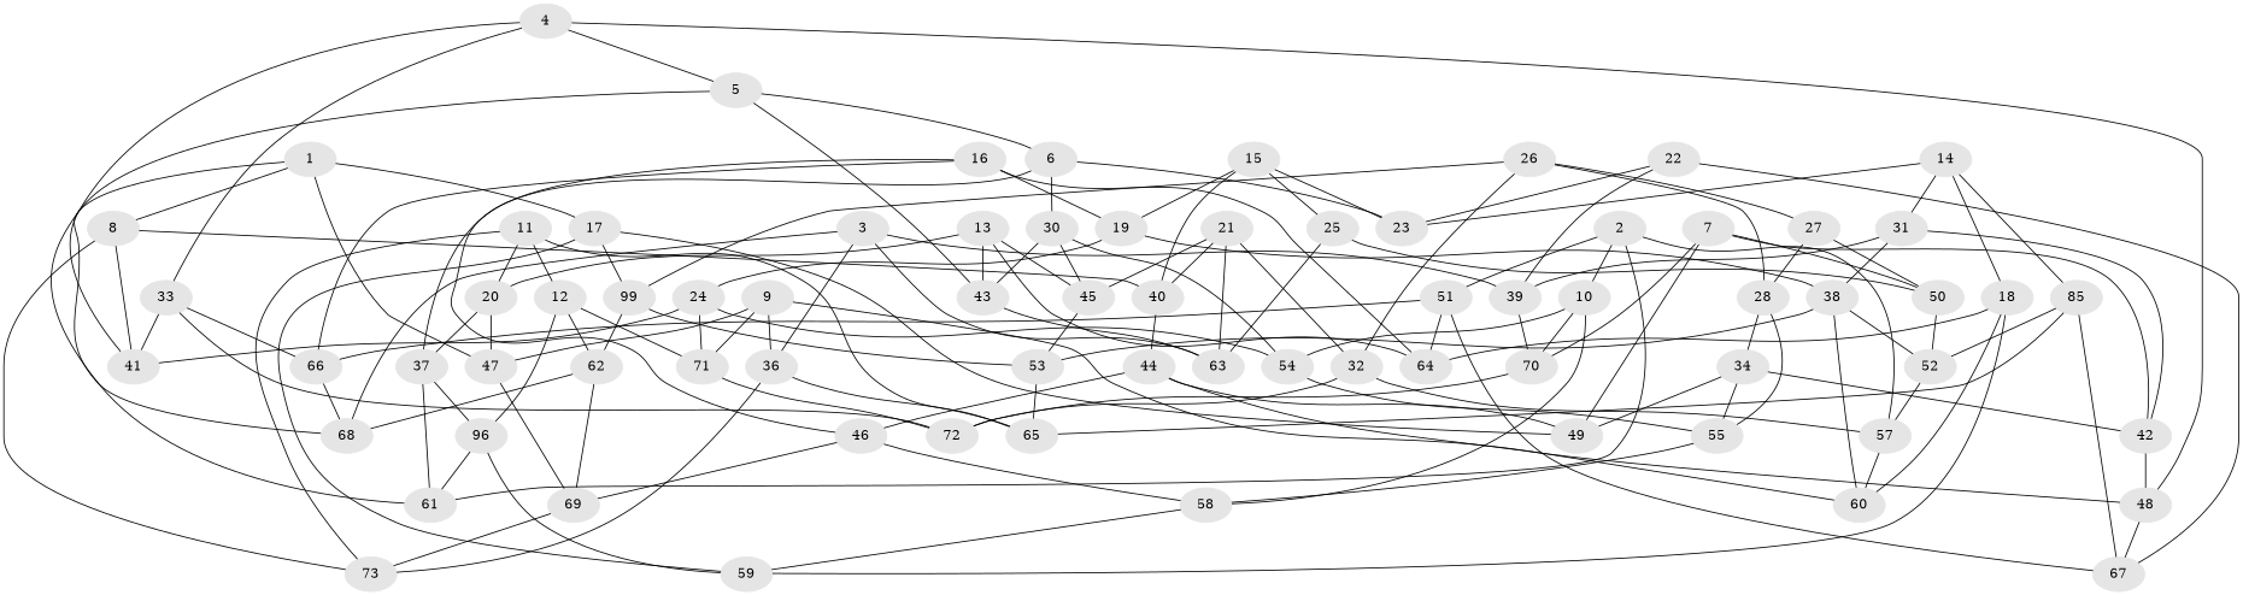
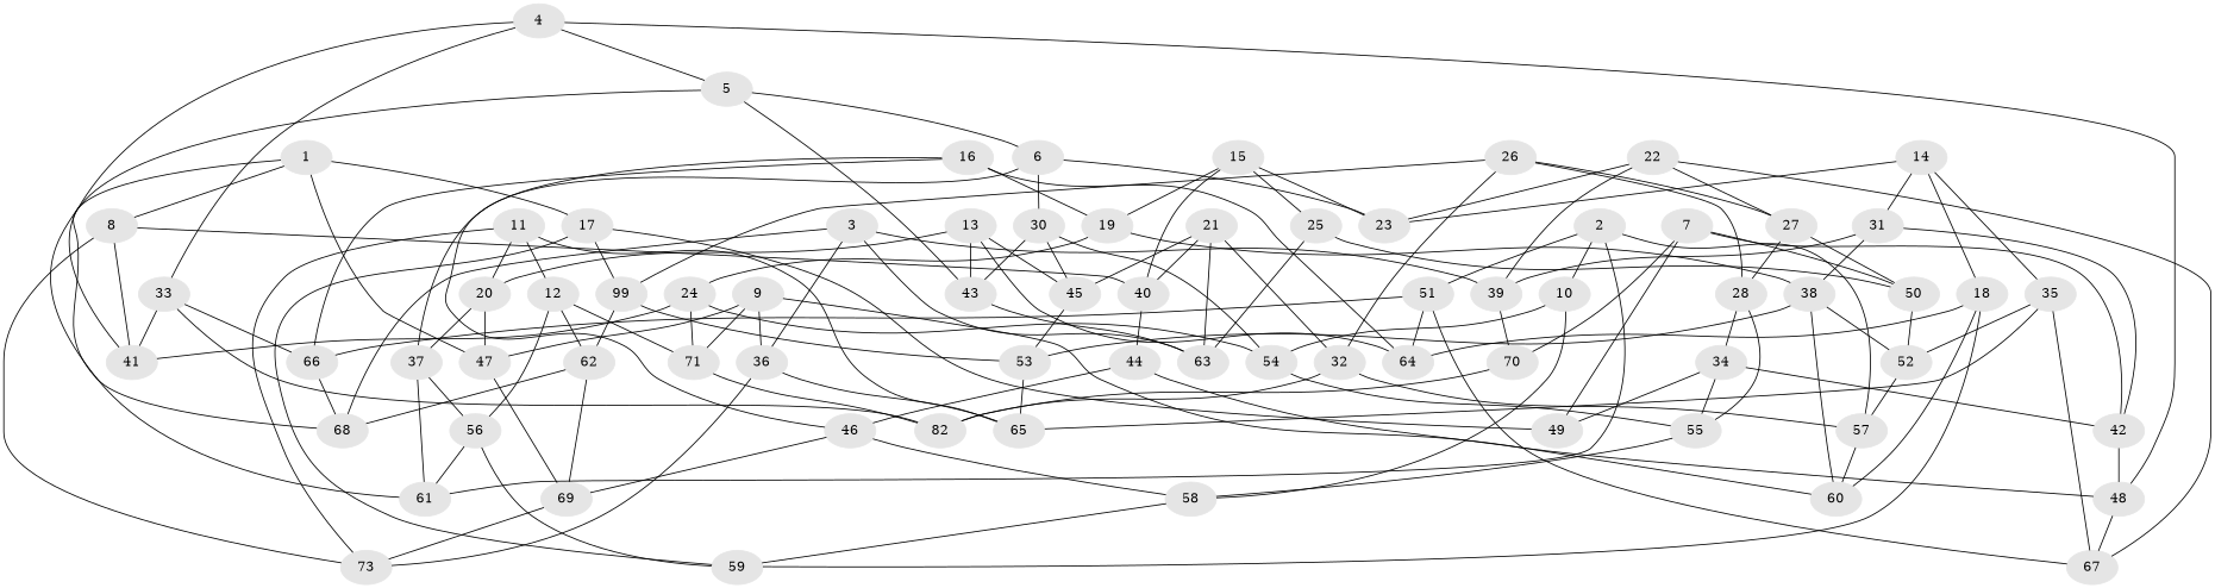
  graph {
    node [color=gray90 style=filled]
    1
    8
    17
    47
    68
    41
    40
    73
    49
    n10 [label=99]
    59
    69
    2
    10
    51
    57
    61
    70
    54
    58
    64
    66
    67
    60
    3
    36
    39
    63
    65
    4
    5
    33
    48
    6
    43
-   72
+   72 [label=82]
    23
    30
    37
    45
-   56 [label=96]
+   56
    7
    42
    50
    52
    44
    9
    71
    55
    11
    12
    20
    62
    13
    53
    14
    18
    31
-   35 [label=85]
+   35
    38
    15
    19
    25
    24
    16
    46
    21
    32
    22
    27
    28
    26
    34
    1 -- 8
    1 -- 17
    1 -- 47
    1 -- 68
    8 -- 41
    8 -- 40
    8 -- 73
    17 -- 49
    17 -- n10
    17 -- 59
    47 -- 69
    40 -- 44
    n10 -- 62
    n10 -- 53
    69 -- 73
    2 -- 10
    2 -- 51
    2 -- 57
    2 -- 61
-   10 -- 70
    10 -- 54
    10 -- 58
    51 -- 64
    51 -- 66
    51 -- 67
    57 -- 60
    70 -- 72
    54 -- 55
    58 -- 59
    66 -- 68
    3 -- 68
    3 -- 36
    3 -- 39
    3 -- 63
    36 -- 73
    36 -- 65
    39 -- 70
    4 -- 41
    4 -- 5
    4 -- 33
    4 -- 48
    5 -- 61
    5 -- 6
    5 -- 43
    33 -- 41
    33 -- 66
    33 -- 72
    48 -- 67
    6 -- 23
    6 -- 30
    6 -- 37
    43 -- 63
    30 -- 54
    30 -- 43
    30 -- 45
    37 -- 61
    37 -- 56
    45 -- 53
    56 -- 59
    56 -- 61
    7 -- 49
    7 -- 70
    7 -- 42
    7 -- 50
    42 -- 48
    50 -- 52
    52 -- 57
-   44 -- 49
    44 -- 48
    44 -- 46
    9 -- 47
    9 -- 60
    9 -- 36
    9 -- 71
    71 -- 72
    55 -- 58
    11 -- 73
    11 -- 65
    11 -- 12
    11 -- 20
    12 -- 56
    12 -- 71
    12 -- 62
    20 -- 47
    20 -- 37
    62 -- 68
    62 -- 69
    13 -- 64
    13 -- 43
    13 -- 45
    13 -- 20
    53 -- 65
    14 -- 23
    14 -- 18
    14 -- 31
    14 -- 35
    18 -- 59
    18 -- 64
    18 -- 60
    31 -- 39
    31 -- 42
    31 -- 38
    35 -- 67
    35 -- 65
    35 -- 52
    38 -- 60
    38 -- 52
    38 -- 53
    15 -- 40
    15 -- 23
    15 -- 19
    15 -- 25
    19 -- 38
    19 -- 24
    25 -- 63
    25 -- 50
    24 -- 41
    24 -- 54
    24 -- 71
    16 -- 64
    16 -- 66
    16 -- 19
    16 -- 46
    46 -- 69
    46 -- 58
    21 -- 40
    21 -- 63
    21 -- 45
    21 -- 32
    32 -- 57
    32 -- 72
    22 -- 67
    22 -- 39
    22 -- 23
+   22 -- 27
    27 -- 50
    27 -- 28
    28 -- 55
    28 -- 34
    26 -- n10
    26 -- 32
    26 -- 27
    26 -- 28
    34 -- 49
    34 -- 42
    34 -- 55
  }
